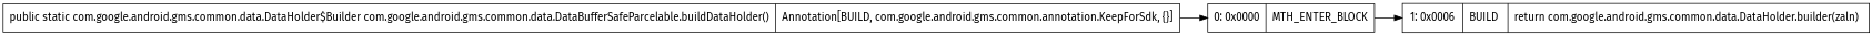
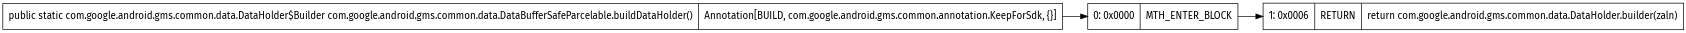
  digraph {
    rankdir=LR
    fontname="Fira Sans"
    node [shape=record fontname="Fira Sans"]
    edge [fontname="Fira Sans"]
    n1 [label="{0\:\ 0x0000|MTH_ENTER_BLOCK\l}"]
-   n2 [label="{1\:\ 0x0006|BUILD\l|return com.google.android.gms.common.data.DataHolder.builder(zaln)\l}"]
+   n2 [label="{1\:\ 0x0006|RETURN\l|return com.google.android.gms.common.data.DataHolder.builder(zaln)\l}"]
    n3 [label="{public static com.google.android.gms.common.data.DataHolder$Builder com.google.android.gms.common.data.DataBufferSafeParcelable.buildDataHolder()  | Annotation[BUILD, com.google.android.gms.common.annotation.KeepForSdk, \{\}]\l}"]
    n1 -> n2
    n3 -> n1
  }
